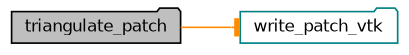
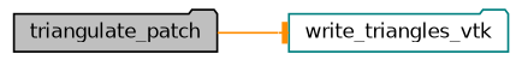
  digraph {
    rankdir=LR
    node [fontname=Helvetica fontsize=10 shape=folder style=filled]
    n1 [color=black fillcolor=grey75 fontcolor=black height=0.2 label=triangulate_patch width=0.4]
-   n2 [color=teal fillcolor=white height=0.2 label=write_patch_vtk width=0.4]
+   n2 [color=teal fillcolor=white height=0.2 label=write_triangles_vtk width=0.4]
    n1 -> n2 [color=darkorange fontname=Helvetica fontsize=10 labelfontname=Helvetica labelfontsize=10 style=solid arrowhead=tee]
  }
